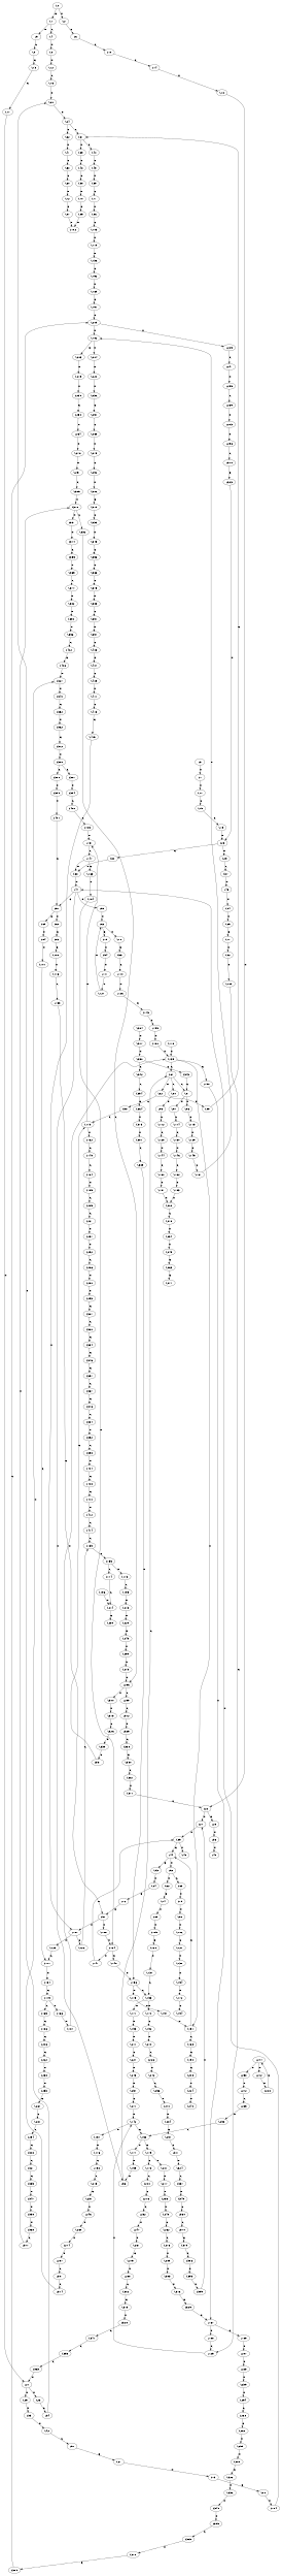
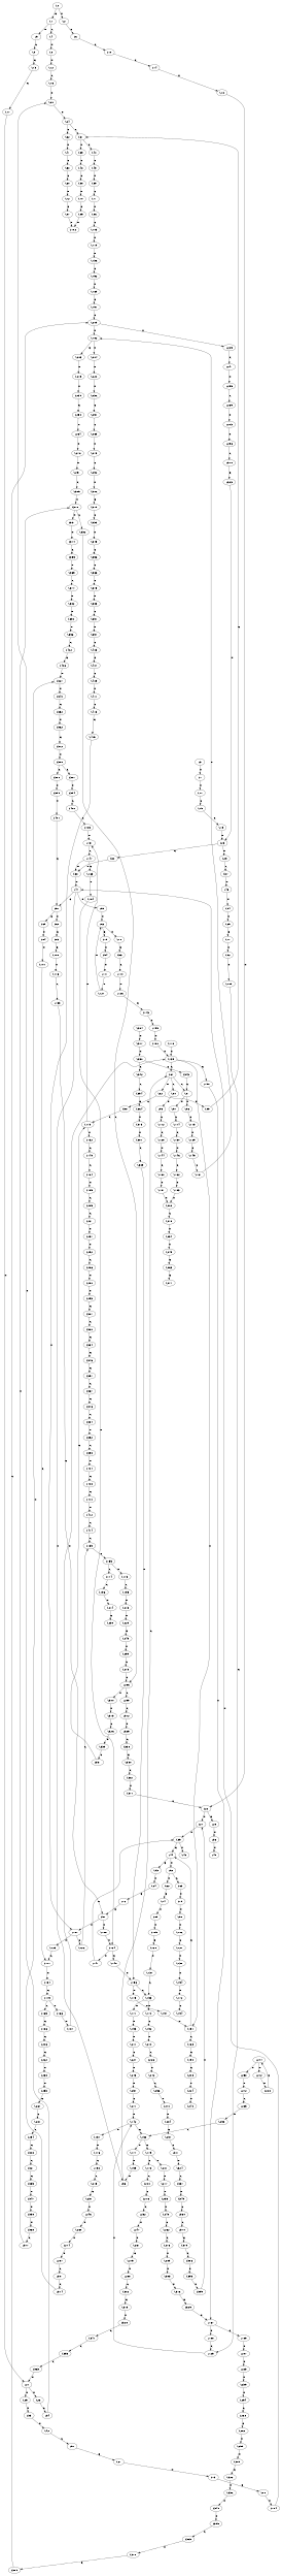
  strict digraph {
    S0
    S1
    S2
    S4
    S5
    S6
    S3
    S7
    S8
    S9
    S10
    S11
    S12
    S13
    S14
    S15
    S16
    S17
    S18
    S19
    S20
    S21
    S22
    S23
    S24
    S25
    S26
    S27
    S28
    S29
    S30
    S31
    S32
    S33
    S34
    S35
    S36
    S37
    S38
    S39
    S40
    S41
    S42
    S43
    S44
    S45
    S46
    S47
    S48
    S49
    S50
    S51
    S52
    S53
    S54
    S55
    S56
    S57
    S58
    S59
    S60
    S61
    S62
    S63
    S64
    S65
    S66
    S67
    S68
    S69
    S70
    S71
    S72
    S73
    S74
    S75
    S76
    S77
    S78
    S79
    S80
    S81
    S82
    S83
    S84
    S85
    S86
    S87
    S88
    S89
    S90
    S91
    S92
    S93
    S94
    S95
    S96
    S97
    S98
    S99
    S100
    S101
    S102
    S103
    S104
    S105
    S106
    S107
    S108
    S109
    S110
    S111
    S112
    S113
    S114
    S115
    S116
    S117
    S119
    S120
    S121
    S122
    S123
    S124
    S125
    S126
    S127
    S128
    S129
    S130
    S131
    S132
    S133
    S134
    S118
    S135
    S136
    S137
    S138
    S139
    S140
    S141
    S142
    S143
    S144
    S145
    S146
    S147
    S148
    S149
    S150
    S151
    S152
    S153
    S154
    S155
    S156
    S157
    S158
    S159
    S160
    S161
    S162
    S163
    S164
    S165
    S166
    S167
    S168
    S169
    S170
    S171
    S172
    S173
    S174
    S175
    S176
    S177
    S179
    S180
    S181
    S182
    S183
    S184
    S185
    S186
    S187
    S188
    S189
    S190
    S191
    S192
    S193
    S194
    S195
    S196
    S197
    S198
    S199
    S178
    S200
    S201
    S202
    S203
    S204
    S205
    S206
    S207
    S208
    S209
    S210
    S211
    S213
    S214
    S215
    S216
    S217
    S218
    S219
    S220
    S221
    S222
    S223
    S224
    S225
    S226
    S227
    S212
    S228
    S229
    S230
    S231
    S232
    S233
    S234
    S235
    S236
    S237
    S238
    S239
    S240
    S241
    S242
    S243
    S244
    S245
    S246
    S247
    S248
    S249
    S250
    S251
    S252
    S253
    S254
    S255
    S256
    S257
    S258
    S259
    S260
    S261
    S262
    S263
    S264
    S265
    S266
    S267
    S268
    S269
    S270
    S271
    S272
    S273
    S274
    S275
    S276
    S277
    S278
    S279
    S280
    S281
    S282
    S283
    S284
    S285
    S286
    S287
    S288
    S289
    S291
    S292
    S293
    S294
    S295
    S296
    S297
    S298
    S299
    S300
    S301
    S302
    S303
    S305
    S306
    S307
    S308
    S309
    S310
    S311
    S312
    S313
    S314
    S315
    S316
    S304
    S317
    S318
    S319
    S320
    S321
    S322
    S323
    S324
    S325
    S326
    S327
    S328
    S329
    S330
    S331
    S332
    S333
    S334
    S335
    S336
    S337
    S338
    S339
    S340
    S341
    S342
    S343
    S344
    S345
    S346
    S347
    S348
    S349
    S350
    S351
    S352
    S353
    S354
    S355
    S356
    S357
    S358
    S359
    S360
    S361
    S362
    S363
    S364
    S365
    S366
    S367
    S368
    S369
    S370
    S371
    S372
    S373
    S374
    S375
    S376
    S377
    S378
    S379
    S380
    S381
    S382
    S383
    S384
    S385
    S386
    S387
    S388
    S389
    S390
    S391
    S392
    S393
    S394
    S395
    S396
    S397
    S398
    S399
    S400
    S401
    S402
    S403
    S404
    S405
    S406
    S407
    S408
    S409
    S410
    S411
    S412
    S413
    S414
    S415
    S0 -> S1 [label=G]
    S0 -> S2 [label=T]
    S1 -> S4 [label=G]
    S1 -> S5 [label=A]
    S2 -> S6 [label=C]
    S4 -> S8 [label=A]
    S5 -> S9 [label=C]
    S6 -> S10 [label=G]
    S3 -> S7 [label=T]
    S7 -> S11 [label=T]
    S8 -> S12 [label=A]
    S9 -> S13 [label=G]
    S10 -> S14 [label=G]
    S11 -> S15 [label=C]
    S12 -> S16 [label=C]
    S13 -> S17 [label=G]
    S14 -> S18 [label=T]
    S15 -> S19 [label=G]
    S16 -> S20 [label=T]
    S17 -> S21 [label=A]
    S18 -> S22 [label=A]
    S19 -> S23 [label=A]
    S20 -> S24 [label=T]
    S21 -> S25 [label=T]
    S21 -> S26 [label=A]
    S22 -> S27 [label=A]
    S22 -> S28 [label=G]
    S23 -> S29 [label=T]
    S23 -> S30 [label=G]
    S24 -> S31 [label=G]
    S24 -> S32 [label=C]
    S25 -> S33 [label=T]
    S26 -> S34 [label=C]
    S27 -> S35 [label=A]
    S28 -> S36 [label=A]
    S29 -> S37 [label=C]
    S30 -> S38 [label=T]
    S31 -> S39 [label=T]
    S31 -> S40 [label=G]
    S32 -> S41 [label=T]
    S33 -> S42 [label=A]
    S34 -> S20 [label=T]
    S35 -> S43 [label=A]
    S35 -> S44 [label=G]
    S36 -> S45 [label=A]
    S37 -> S46 [label=A]
    S38 -> S47 [label=A]
    S39 -> S48 [label=C]
    S40 -> S49 [label=G]
    S41 -> S50 [label=C]
    S42 -> S51 [label=C]
    S44 -> S52 [label=A]
    S44 -> S53 [label=G]
    S46 -> S54 [label=A]
    S47 -> S55 [label=T]
    S47 -> S56 [label=A]
    S47 -> S57 [label=G]
    S48 -> S58 [label=C]
    S49 -> S59 [label=T]
    S50 -> S60 [label=C]
    S51 -> S61 [label=G]
    S52 -> S62 [label=A]
    S52 -> S63 [label=C]
    S53 -> S64 [label=A]
    S54 -> S65 [label=A]
    S55 -> S66 [label=A]
    S56 -> S67 [label=C]
    S57 -> S68 [label=A]
    S57 -> S69 [label=G]
    S58 -> S70 [label=A]
    S59 -> S71 [label=C]
    S60 -> S72 [label=A]
    S61 -> S73 [label=A]
    S62 -> S74 [label=G]
    S63 -> S75 [label=A]
    S64 -> S76 [label=G]
    S65 -> S77 [label=G]
    S66 -> S78 [label=A]
    S66 -> S79 [label=G]
    S67 -> S80 [label=G]
    S67 -> S81 [label=C]
    S67 -> S82 [label=T]
    S68 -> S83 [label=G]
    S69 -> S84 [label=A]
    S70 -> S85 [label=G]
    S71 -> S86 [label=T]
    S72 -> S87 [label=G]
    S73 -> S88 [label=G]
    S74 -> S89 [label=T]
    S75 -> S90 [label=A]
    S76 -> S91 [label=G]
    S77 -> S92 [label=T]
    S78 -> S93 [label=G]
    S79 -> S94 [label=T]
    S80 -> S95 [label=T]
    S81 -> S96 [label=T]
    S81 -> S97 [label=A]
    S82 -> S98 [label=C]
    S82 -> S99 [label=T]
    S83 -> S100 [label=G]
    S84 -> S101 [label=A]
    S85 -> S102 [label=T]
    S86 -> S103 [label=C]
    S87 -> S102 [label=T]
    S88 -> S104 [label=T]
    S89 -> S105 [label=A]
    S90 -> S106 [label=A]
    S91 -> S107 [label=A]
    S91 -> S108 [label=T]
    S92 -> S109 [label=T]
    S93 -> S110 [label=C]
    S94 -> S111 [label=A]
    S95 -> S112 [label=C]
    S96 -> S113 [label=C]
    S97 -> S114 [label=C]
    S98 -> S115 [label=G]
    S99 -> S31 [label=G]
    S100 -> S116 [label=A]
    S101 -> S117 [label=C]
    S103 -> S119 [label=T]
    S104 -> S47 [label=A]
    S105 -> S120 [label=G]
    S106 -> S121 [label=C]
    S107 -> S122 [label=C]
    S107 -> S123 [label=A]
    S108 -> S124 [label=A]
    S109 -> S125 [label=G]
    S110 -> S126 [label=A]
    S111 -> S127 [label=T]
    S112 -> S128 [label=G]
    S113 -> S129 [label=A]
    S114 -> S130 [label=G]
    S115 -> S131 [label=A]
    S115 -> S132 [label=T]
    S116 -> S133 [label=G]
    S117 -> S134 [label=A]
    S119 -> S136 [label=T]
    S120 -> S137 [label=T]
    S121 -> S138 [label=A]
    S122 -> S139 [label=C]
    S123 -> S117 [label=C]
    S124 -> S140 [label=G]
    S124 -> S141 [label=A]
    S125 -> S142 [label=A]
    S126 -> S143 [label=G]
    S127 -> S66 [label=A]
    S128 -> S144 [label=A]
    S129 -> S145 [label=G]
    S130 -> S146 [label=A]
    S131 -> S147 [label=G]
    S132 -> S148 [label=C]
    S133 -> S91 [label=G]
    S134 -> S149 [label=G]
    S118 -> S135 [label=A]
    S135 -> S67 [label=C]
    S135 -> S150 [label=G]
    S135 -> S151 [label=A]
    S136 -> S152 [label=C]
    S137 -> S153 [label=C]
    S138 -> S154 [label=T]
    S139 -> S155 [label=C]
    S140 -> S156 [label=T]
    S141 -> S35 [label=A]
    S142 -> S157 [label=A]
    S142 -> S158 [label=G]
    S143 -> S159 [label=T]
    S144 -> S160 [label=C]
    S145 -> S161 [label=C]
    S146 -> S162 [label=C]
    S147 -> S38 [label=T]
    S147 -> S163 [label=G]
    S148 -> S164 [label=C]
    S149 -> S165 [label=G]
    S149 -> S166 [label=T]
    S150 -> S167 [label=T]
    S151 -> S44 [label=G]
    S151 -> S168 [label=C]
    S152 -> S169 [label=A]
    S153 -> S170 [label=T]
    S153 -> S171 [label=A]
    S154 -> S172 [label=A]
    S155 -> S173 [label=A]
    S155 -> S174 [label=C]
    S156 -> S153 [label=C]
    S156 -> S175 [label=A]
    S157 -> S176 [label=A]
    S158 -> S177 [label=T]
    S158 -> S179 [label=G]
    S159 -> S180 [label=A]
    S160 -> S181 [label=T]
    S161 -> S182 [label=T]
    S162 -> S183 [label=T]
    S163 -> S184 [label=T]
    S164 -> S185 [label=A]
    S165 -> S186 [label=G]
    S166 -> S187 [label=A]
    S167 -> S188 [label=T]
    S167 -> S189 [label=G]
    S168 -> S190 [label=G]
    S169 -> S191 [label=G]
    S170 -> S192 [label=G]
    S171 -> S193 [label=T]
    S172 -> S194 [label=G]
    S173 -> S195 [label=C]
-   S174 -> S214 [label=C]
+   S174 -> S196 [label=C]
    S175 -> S197 [label=A]
    S176 -> S198 [label=C]
    S177 -> S199 [label=A]
    S179 -> S178 [label=C]
    S179 -> S201 [label=T]
    S180 -> S135 [label=A]
    S181 -> S202 [label=A]
    S182 -> S203 [label=G]
    S182 -> S204 [label=A]
    S183 -> S202 [label=A]
    S184 -> S124 [label=A]
    S185 -> S205 [label=C]
    S186 -> S206 [label=G]
    S187 -> S135 [label=A]
    S188 -> S125 [label=G]
    S189 -> S207 [label=T]
    S190 -> S208 [label=G]
    S191 -> S209 [label=C]
    S192 -> S210 [label=T]
    S193 -> S211 [label=A]
    S195 -> S213 [label=T]
    S196 -> S214 [label=A]
    S197 -> S151 [label=A]
    S198 -> S215 [label=C]
    S199 -> S56 [label=A]
    S178 -> S200 [label=C]
    S200 -> S216 [label=G]
    S201 -> S217 [label=T]
    S202 -> S218 [label=C]
    S203 -> S219 [label=T]
    S204 -> S220 [label=T]
    S205 -> S221 [label=C]
    S206 -> S222 [label=G]
    S207 -> S223 [label=T]
    S208 -> S224 [label=T]
    S209 -> S182 [label=T]
    S209 -> S225 [label=A]
    S210 -> S226 [label=G]
    S211 -> S227 [label=G]
    S213 -> S229 [label=A]
    S214 -> S230 [label=G]
    S215 -> S231 [label=G]
    S216 -> S232 [label=G]
    S217 -> S233 [label=T]
    S218 -> S234 [label=A]
    S219 -> S235 [label=A]
    S220 -> S236 [label=A]
    S221 -> S237 [label=T]
    S222 -> S238 [label=A]
    S223 -> S239 [label=A]
    S224 -> S240 [label=A]
    S225 -> S241 [label=G]
    S226 -> S242 [label=A]
    S227 -> S243 [label=T]
    S212 -> S228 [label=T]
    S228 -> S244 [label=G]
    S229 -> S245 [label=G]
    S231 -> S246 [label=T]
    S232 -> S247 [label=T]
    S233 -> S248 [label=A]
    S234 -> S249 [label=T]
    S235 -> S250 [label=G]
    S236 -> S251 [label=G]
    S237 -> S252 [label=T]
    S238 -> S253 [label=A]
    S239 -> S254 [label=T]
    S241 -> S255 [label=A]
    S242 -> S256 [label=C]
    S243 -> S257 [label=T]
    S244 -> S212 [label=A]
    S244 -> S258 [label=T]
    S245 -> S259 [label=A]
    S246 -> S260 [label=T]
    S247 -> S261 [label=T]
    S248 -> S262 [label=C]
    S249 -> S263 [label=G]
    S250 -> S264 [label=T]
    S251 -> S265 [label=G]
    S252 -> S266 [label=C]
    S253 -> S267 [label=G]
    S254 -> S268 [label=C]
    S255 -> S269 [label=C]
    S256 -> S270 [label=T]
    S257 -> S271 [label=G]
    S258 -> S272 [label=T]
    S259 -> S273 [label=C]
    S260 -> S274 [label=T]
    S261 -> S275 [label=G]
    S262 -> S276 [label=G]
    S263 -> S277 [label=G]
    S264 -> S278 [label=T]
    S265 -> S279 [label=T]
    S266 -> S280 [label=A]
    S267 -> S281 [label=C]
    S268 -> S282 [label=G]
    S269 -> S283 [label=T]
    S270 -> S284 [label=A]
    S271 -> S142 [label=A]
    S272 -> S285 [label=G]
    S273 -> S286 [label=C]
    S274 -> S287 [label=T]
    S275 -> S288 [label=A]
    S276 -> S289 [label=T]
    S278 -> S291 [label=A]
    S279 -> S292 [label=G]
    S280 -> S293 [label=T]
    S281 -> S294 [label=C]
    S282 -> S295 [label=T]
    S283 -> S296 [label=T]
    S284 -> S297 [label=G]
    S285 -> S298 [label=A]
    S286 -> S299 [label=C]
    S286 -> S300 [label=A]
    S287 -> S301 [label=C]
    S288 -> S302 [label=C]
    S289 -> S303 [label=A]
    S291 -> S305 [label=G]
    S292 -> S306 [label=A]
    S293 -> S307 [label=G]
    S294 -> S308 [label=G]
    S295 -> S309 [label=A]
    S296 -> S310 [label=C]
    S297 -> S311 [label=G]
    S298 -> S158 [label=G]
    S299 -> S312 [label=G]
    S300 -> S313 [label=A]
    S301 -> S314 [label=G]
    S302 -> S315 [label=G]
    S303 -> S316 [label=A]
    S305 -> S318 [label=A]
    S306 -> S319 [label=G]
    S307 -> S320 [label=C]
    S308 -> S321 [label=C]
    S309 -> S322 [label=G]
    S310 -> S323 [label=G]
    S311 -> S324 [label=A]
    S312 -> S325 [label=T]
    S313 -> S326 [label=C]
    S314 -> S327 [label=A]
    S315 -> S328 [label=A]
    S316 -> S329 [label=G]
    S304 -> S317 [label=A]
    S317 -> S330 [label=A]
    S318 -> S331 [label=A]
    S318 -> S332 [label=C]
    S319 -> S333 [label=C]
    S320 -> S334 [label=G]
    S321 -> S335 [label=G]
    S322 -> S336 [label=A]
    S323 -> S23 [label=A]
    S324 -> S337 [label=G]
    S325 -> S338 [label=C]
    S326 -> S339 [label=T]
    S327 -> S340 [label=A]
    S328 -> S341 [label=C]
    S329 -> S167 [label=T]
    S330 -> S342 [label=G]
    S330 -> S343 [label=C]
    S331 -> S344 [label=A]
    S332 -> S286 [label=C]
    S333 -> S345 [label=A]
    S334 -> S346 [label=G]
    S335 -> S347 [label=T]
    S336 -> S348 [label=T]
    S337 -> S349 [label=A]
    S338 -> S350 [label=G]
    S339 -> S351 [label=C]
    S340 -> S352 [label=G]
    S341 -> S353 [label=G]
    S342 -> S354 [label=G]
    S343 -> S81 [label=C]
    S344 -> S355 [label=C]
    S345 -> S356 [label=C]
    S346 -> S357 [label=G]
    S347 -> S358 [label=T]
    S348 -> S359 [label=T]
    S349 -> S360 [label=C]
    S350 -> S361 [label=G]
    S351 -> S115 [label=G]
    S352 -> S362 [label=A]
    S353 -> S363 [label=G]
    S354 -> S364 [label=G]
    S355 -> S365 [label=T]
    S356 -> S366 [label=C]
    S357 -> S367 [label=C]
    S358 -> S368 [label=A]
    S359 -> S369 [label=C]
    S360 -> S370 [label=C]
    S361 -> S371 [label=T]
    S362 -> S372 [label=G]
    S363 -> S21 [label=A]
    S364 -> S373 [label=T]
    S365 -> S374 [label=C]
    S366 -> S375 [label=G]
    S367 -> S376 [label=G]
    S368 -> S377 [label=G]
    S369 -> S378 [label=A]
    S370 -> S379 [label=G]
    S371 -> S22 [label=A]
    S372 -> S380 [label=A]
    S373 -> S381 [label=A]
    S374 -> S382 [label=T]
    S375 -> S383 [label=A]
    S376 -> S384 [label=C]
    S377 -> S318 [label=A]
    S378 -> S385 [label=G]
    S379 -> S386 [label=G]
    S380 -> S387 [label=C]
    S380 -> S388 [label=G]
    S381 -> S389 [label=G]
    S382 -> S390 [label=T]
    S383 -> S391 [label=C]
    S384 -> S392 [label=T]
    S385 -> S209 [label=C]
    S386 -> S393 [label=T]
    S387 -> S394 [label=T]
    S388 -> S395 [label=T]
    S389 -> S156 [label=T]
    S390 -> S396 [label=T]
    S391 -> S397 [label=T]
    S392 -> S398 [label=C]
    S393 -> S399 [label=A]
    S394 -> S400 [label=C]
    S395 -> S401 [label=A]
    S396 -> S402 [label=C]
    S397 -> S403 [label=G]
    S398 -> S404 [label=A]
    S399 -> S27 [label=A]
    S400 -> S405 [label=G]
    S401 -> S57 [label=G]
    S402 -> S406 [label=G]
    S403 -> S407 [label=G]
    S404 -> S408 [label=G]
    S405 -> S131 [label=A]
    S406 -> S327 [label=A]
    S407 -> S409 [label=G]
    S408 -> S410 [label=G]
    S409 -> S411 [label=A]
    S410 -> S412 [label=A]
    S411 -> S413 [label=G]
    S412 -> S414 [label=C]
    S413 -> S415 [label=G]
    S414 -> S139 [label=C]
    S415 -> S107 [label=A]
  }
